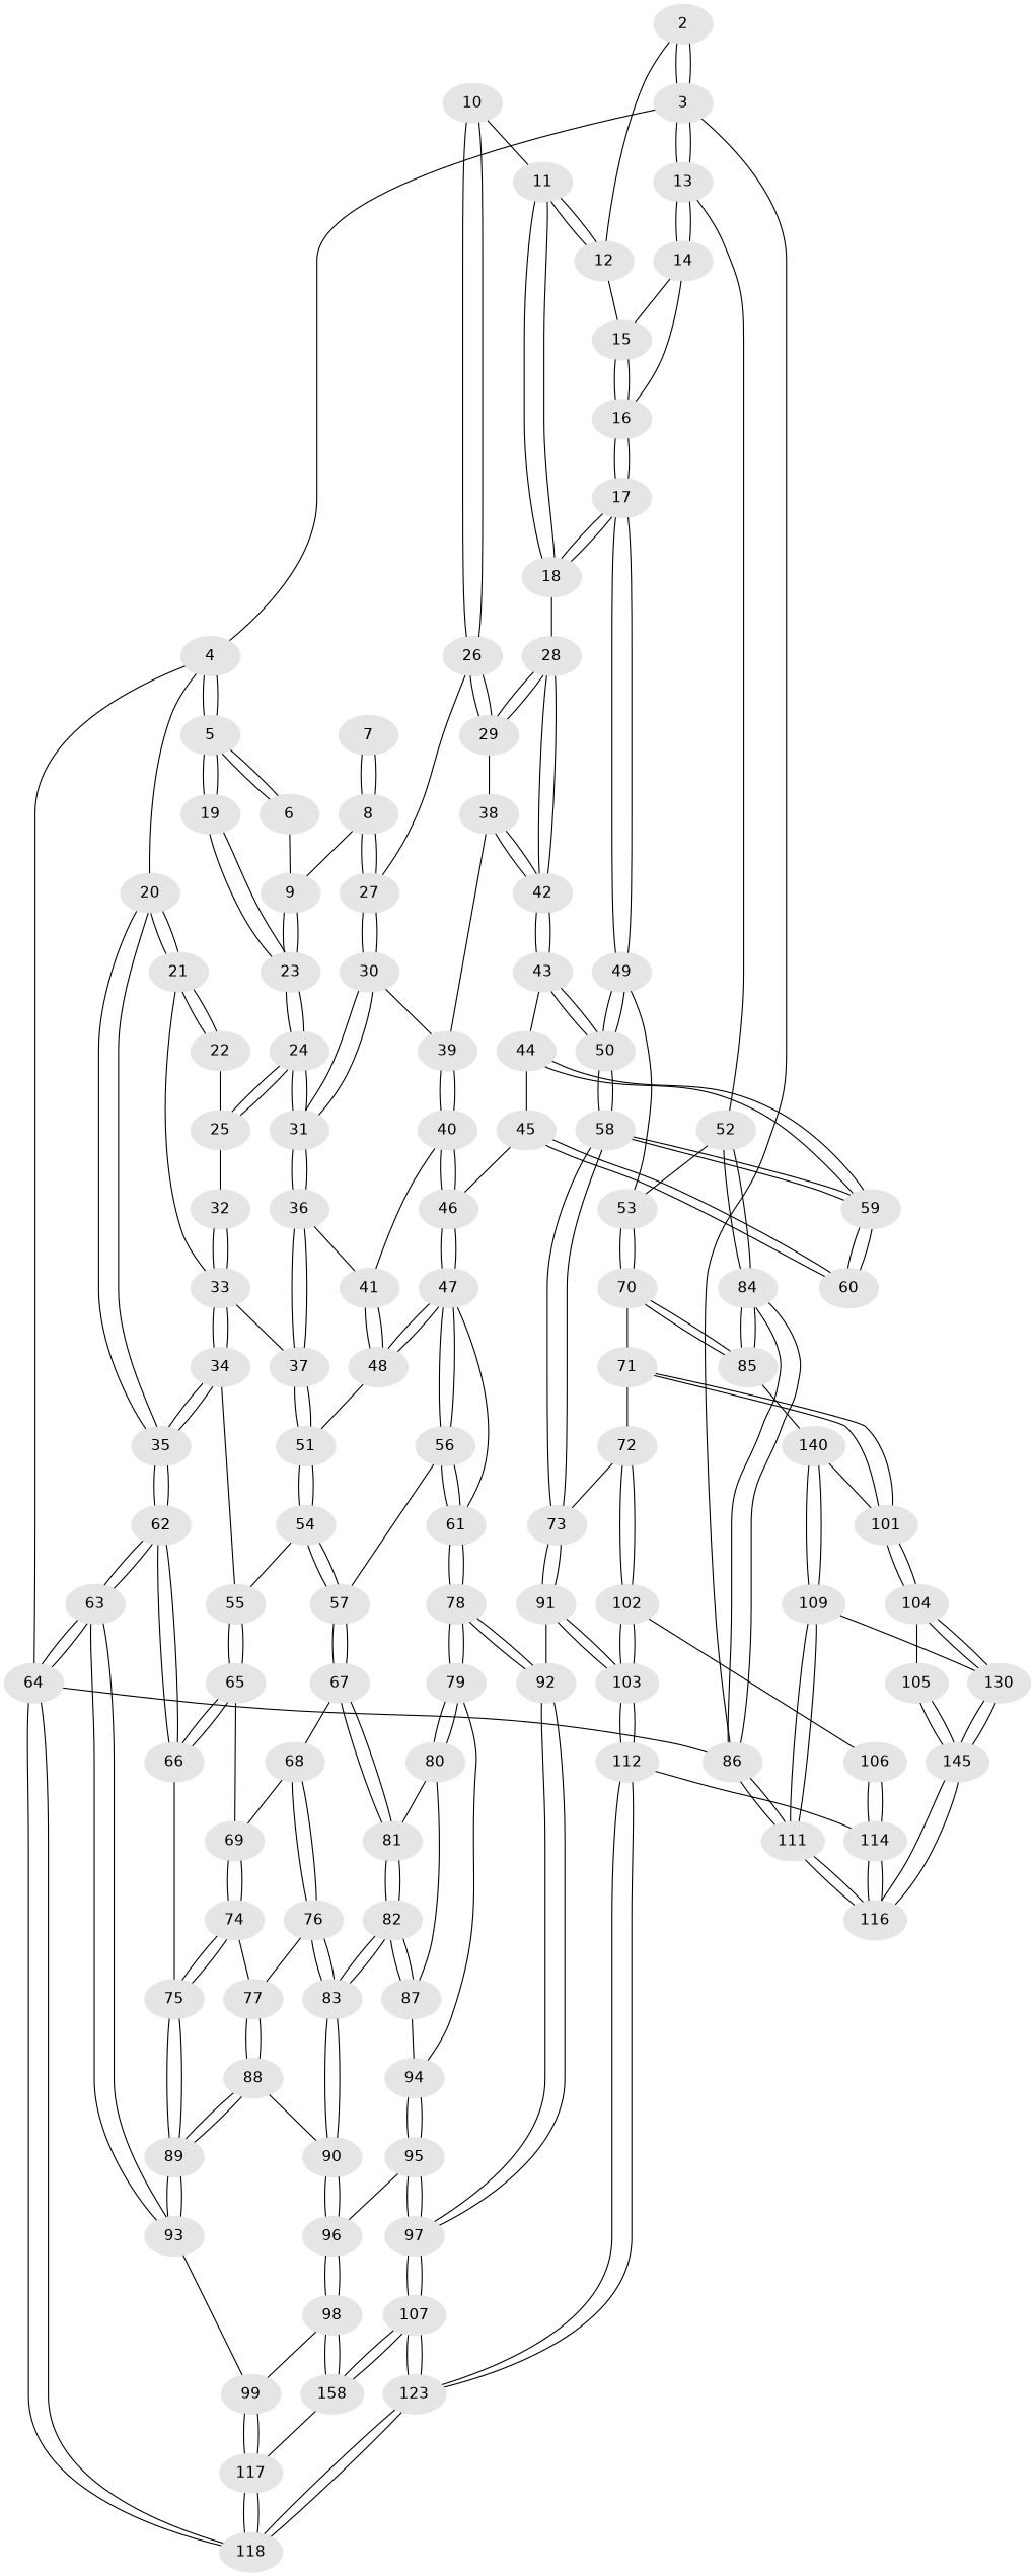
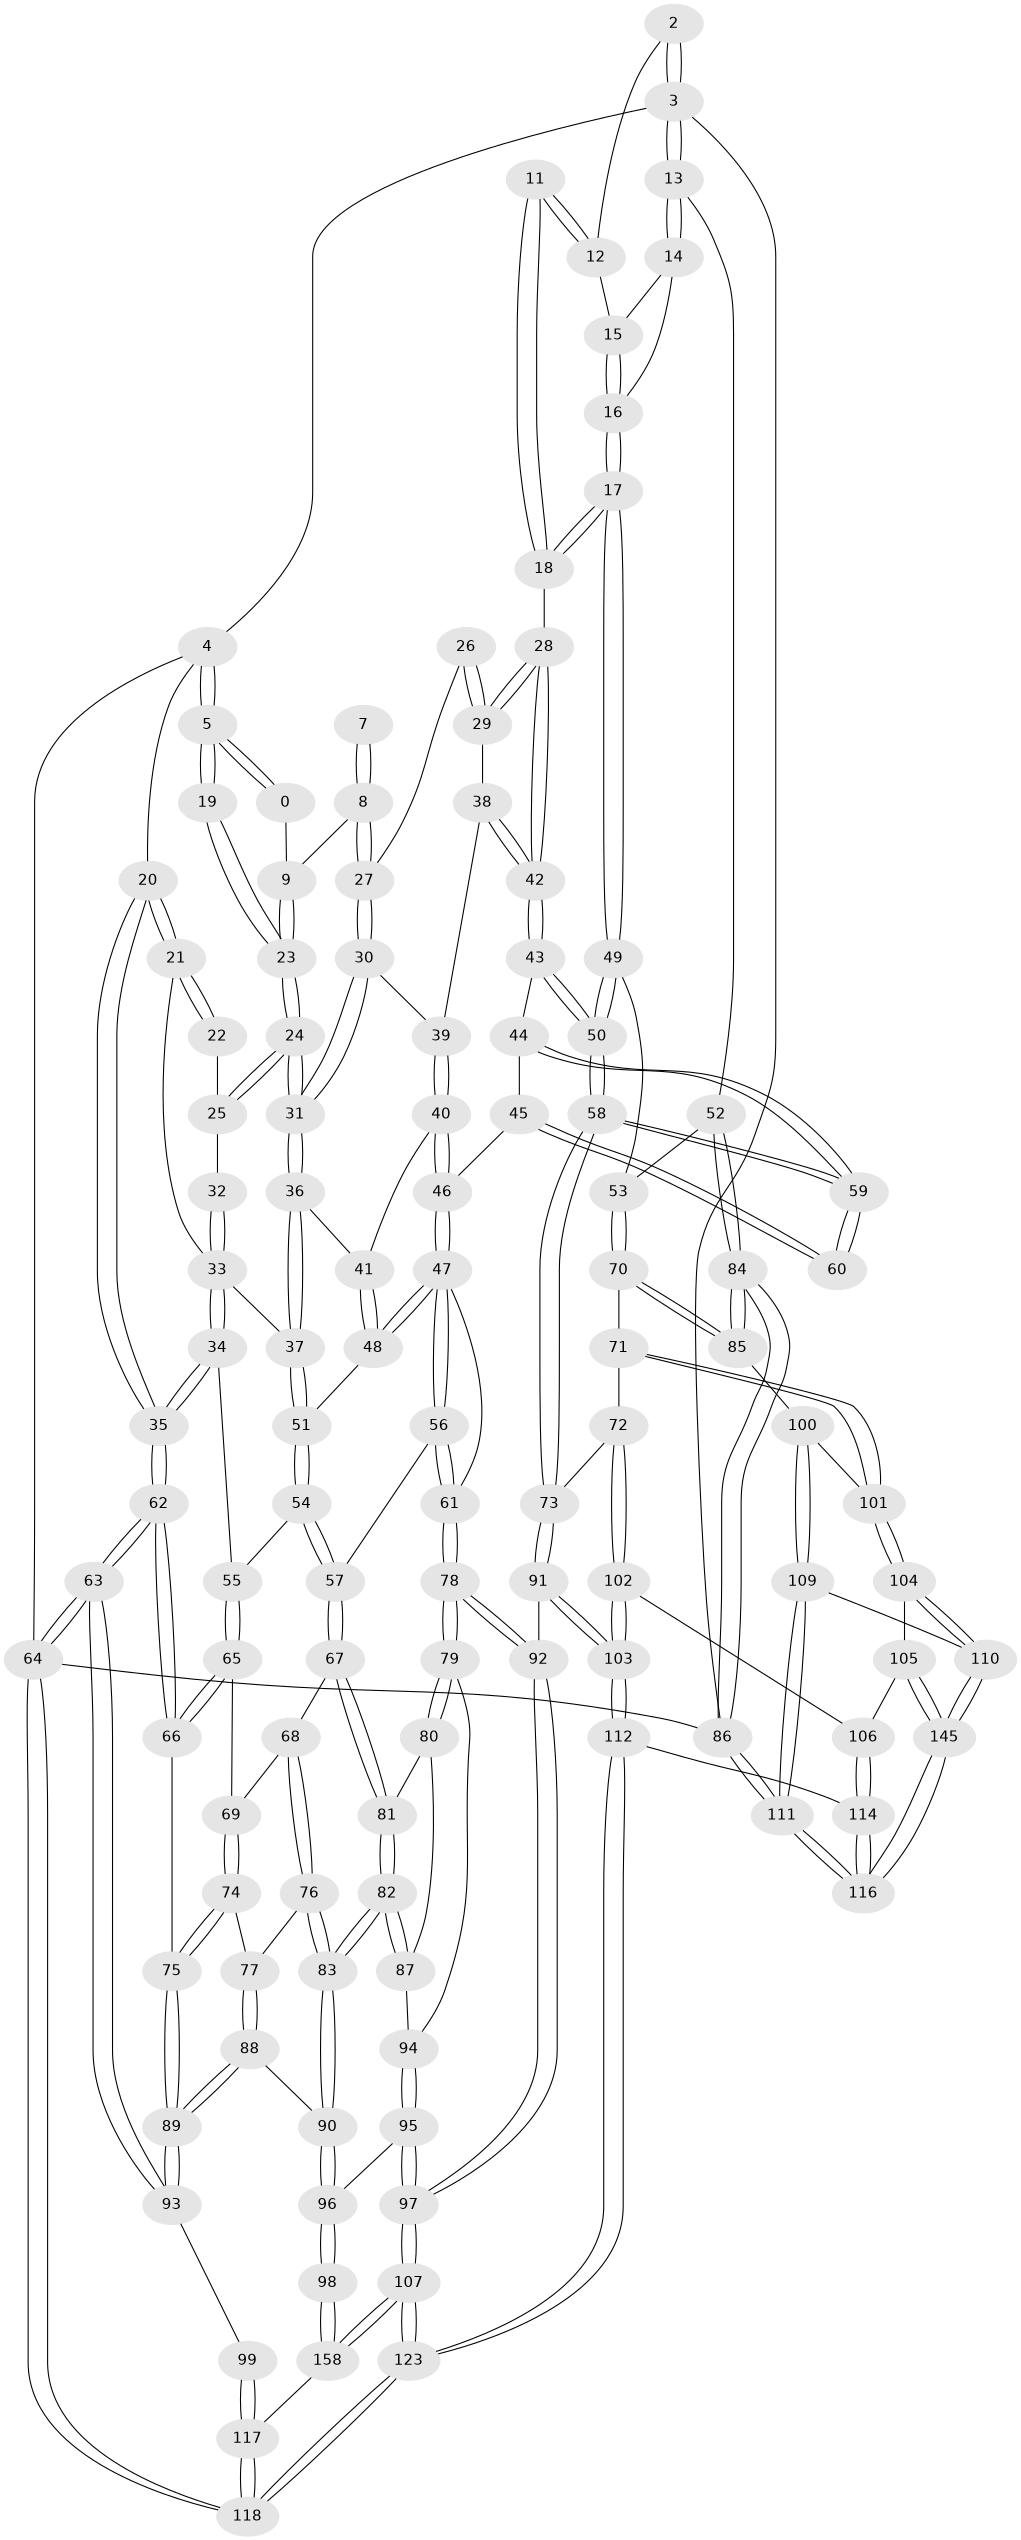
  graph {
    fontname="DejaVu Sans"
    node [color=gray90 fontname="DejaVu Sans" style=filled]
    edge [fontname="DejaVu Sans"]
    2
    3
    12
    7
    8
    4
    13
    86
    15
    5
    20
    64
    14
    52
    111
-   6
+   6 [label=0]
    19
    21
    35
    118
    9
    23
    27
-   10
    11
    26
    30
    24
    18
    29
    28
    16
    53
    84
    17
    49
    50
    42
    22
    33
    62
    25
    32
    31
    36
    38
    39
    43
    40
    37
    41
    34
    55
    51
    65
    63
    66
    48
    54
    46
    47
    44
    45
    59
    58
    60
    56
    61
    57
    70
    73
    85
    71
    67
    69
    78
    68
    81
    91
    79
    92
    93
    75
    99
    74
    89
    76
    82
    77
    83
    72
    101
-   100 [label=140]
+   100
    102
    104
    103
    106
    88
    90
    80
    94
    97
    87
    95
    96
    109
    116
    98
    112
    107
    117
    n112 [label=158]
    n113 [label=123]
-   110 [label=130]
+   110
    105
    114
    n117 [label=145]
    2 -- 3
    2 -- 3
    2 -- 12
    3 -- 4
    3 -- 13
    3 -- 13
    3 -- 86
    12 -- 15
    7 -- 8
    7 -- 8
    8 -- 9
    8 -- 27
    8 -- 27
    4 -- 5
    4 -- 5
    4 -- 20
    4 -- 64
    13 -- 14
    13 -- 14
    13 -- 52
    86 -- 111
    86 -- 111
    15 -- 16
    15 -- 16
    5 -- 6
    5 -- 6
    5 -- 19
    5 -- 19
    20 -- 21
    20 -- 21
    20 -- 35
    20 -- 35
    64 -- 86
    64 -- 118
    64 -- 118
    14 -- 15
    14 -- 16
    52 -- 53
    52 -- 84
    52 -- 84
    111 -- 116
    111 -- 116
    6 -- 9
    19 -- 23
    19 -- 23
    21 -- 22
    21 -- 22
    21 -- 33
    35 -- 62
    35 -- 62
    9 -- 23
    9 -- 23
    23 -- 24
    23 -- 24
    27 -- 30
    27 -- 30
-   10 -- 11
-   10 -- 26
-   10 -- 26
    11 -- 12
    11 -- 12
    11 -- 18
    11 -- 18
    26 -- 27
    26 -- 29
    26 -- 29
    30 -- 31
    30 -- 31
    30 -- 39
    24 -- 25
    24 -- 25
    24 -- 31
    24 -- 31
    18 -- 28
    29 -- 38
    28 -- 29
    28 -- 29
    28 -- 42
    28 -- 42
    16 -- 17
    16 -- 17
    53 -- 70
    53 -- 70
    84 -- 86
    84 -- 86
    84 -- 85
    84 -- 85
    17 -- 18
    17 -- 18
    17 -- 49
    17 -- 49
    49 -- 53
    49 -- 50
    49 -- 50
    50 -- 58
    50 -- 58
    42 -- 43
    42 -- 43
    22 -- 25
    33 -- 37
    33 -- 34
    33 -- 34
    62 -- 63
    62 -- 63
    62 -- 66
    62 -- 66
    25 -- 32
    32 -- 33
    32 -- 33
    31 -- 36
    31 -- 36
    36 -- 37
    36 -- 37
    36 -- 41
    38 -- 42
    38 -- 42
    38 -- 39
    39 -- 40
    39 -- 40
    43 -- 50
    43 -- 50
    43 -- 44
    40 -- 41
    40 -- 46
    40 -- 46
    37 -- 51
    37 -- 51
    41 -- 48
    41 -- 48
    34 -- 35
    34 -- 35
    34 -- 55
    55 -- 65
    55 -- 65
    51 -- 54
    51 -- 54
    65 -- 66
    65 -- 66
    65 -- 69
    63 -- 64
    63 -- 64
    63 -- 93
    63 -- 93
    66 -- 75
    48 -- 51
    54 -- 55
    54 -- 57
    54 -- 57
    46 -- 47
    46 -- 47
    47 -- 48
    47 -- 48
    47 -- 56
    47 -- 56
    47 -- 61
    44 -- 45
    44 -- 59
    44 -- 59
    45 -- 46
    45 -- 60
    45 -- 60
    59 -- 60
    59 -- 60
    58 -- 59
    58 -- 59
    58 -- 73
    58 -- 73
    56 -- 61
    56 -- 61
    56 -- 57
    61 -- 78
    61 -- 78
    57 -- 67
    57 -- 67
    70 -- 85
    70 -- 85
    70 -- 71
    73 -- 91
    73 -- 91
    85 -- 100
    71 -- 72
    71 -- 101
    71 -- 101
    67 -- 68
    67 -- 81
    67 -- 81
    69 -- 74
    69 -- 74
    78 -- 79
    78 -- 79
    78 -- 92
    78 -- 92
    68 -- 69
    68 -- 76
    68 -- 76
    81 -- 82
    81 -- 82
    91 -- 92
    91 -- 103
    91 -- 103
    79 -- 80
    79 -- 80
    79 -- 94
    92 -- 97
    92 -- 97
    93 -- 99
    75 -- 89
    75 -- 89
    99 -- 117
    99 -- 117
    74 -- 75
    74 -- 75
    74 -- 77
    89 -- 93
    89 -- 93
    76 -- 77
    76 -- 83
    76 -- 83
    82 -- 83
    82 -- 83
    82 -- 87
    82 -- 87
    77 -- 88
    77 -- 88
    83 -- 90
    83 -- 90
    72 -- 73
    72 -- 102
    72 -- 102
    101 -- 104
    101 -- 104
    100 -- 101
    100 -- 109
    100 -- 109
    102 -- 103
    102 -- 103
    102 -- 106
    104 -- 110
    104 -- 110
    104 -- 105
    103 -- 112
    103 -- 112
    106 -- 114
    106 -- 114
    88 -- 89
    88 -- 89
    88 -- 90
    90 -- 96
    90 -- 96
    80 -- 81
    80 -- 87
    94 -- 95
    94 -- 95
    97 -- 107
    97 -- 107
    87 -- 94
    95 -- 97
    95 -- 97
    95 -- 96
    96 -- 98
    96 -- 98
    109 -- 111
    109 -- 111
    109 -- 110
-   98 -- 99
    98 -- n112
    98 -- n112
    112 -- n113
    112 -- n113
    112 -- 114
    107 -- n112
    107 -- n112
    107 -- n113
    107 -- n113
    117 -- 118
    117 -- 118
    n112 -- 117
    n113 -- 118
    n113 -- 118
    110 -- n117
    110 -- n117
+   105 -- 106
    105 -- n117
    105 -- n117
    114 -- 116
    114 -- 116
    n117 -- 116
    n117 -- 116
  }
